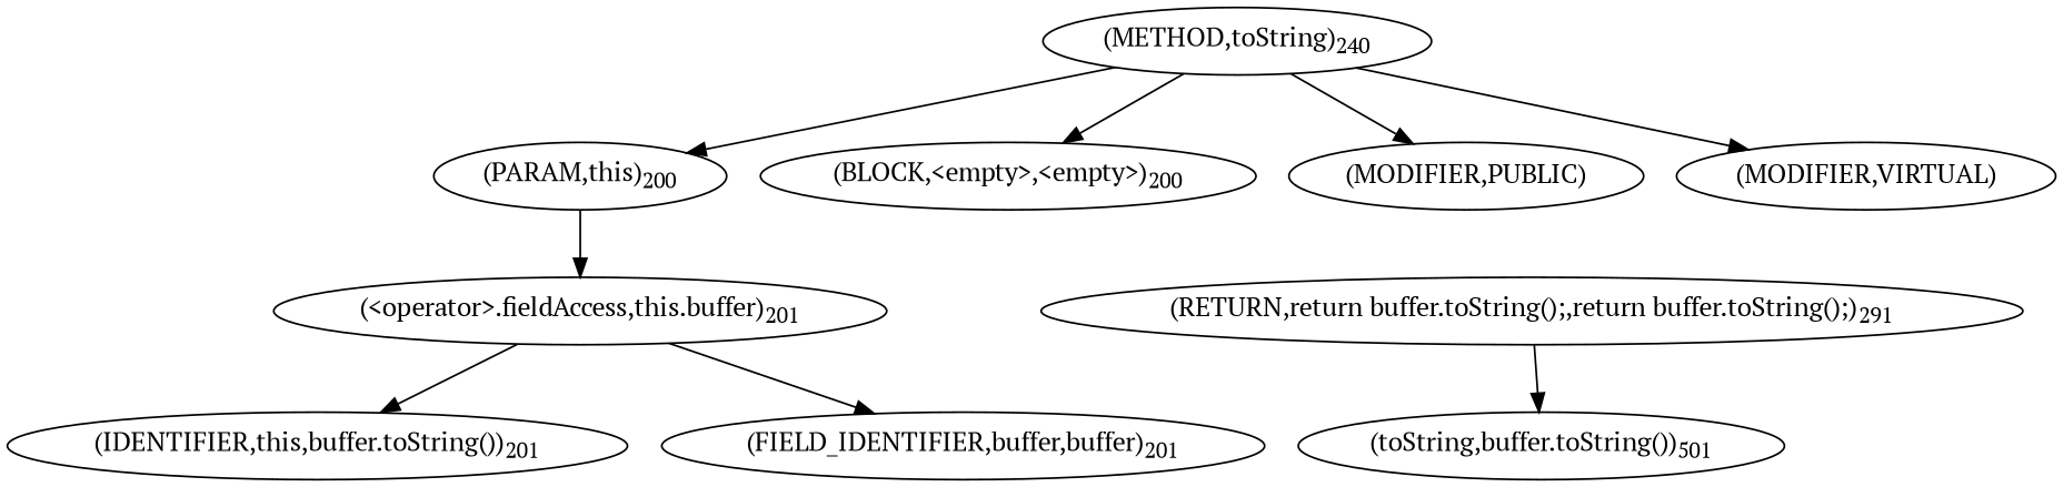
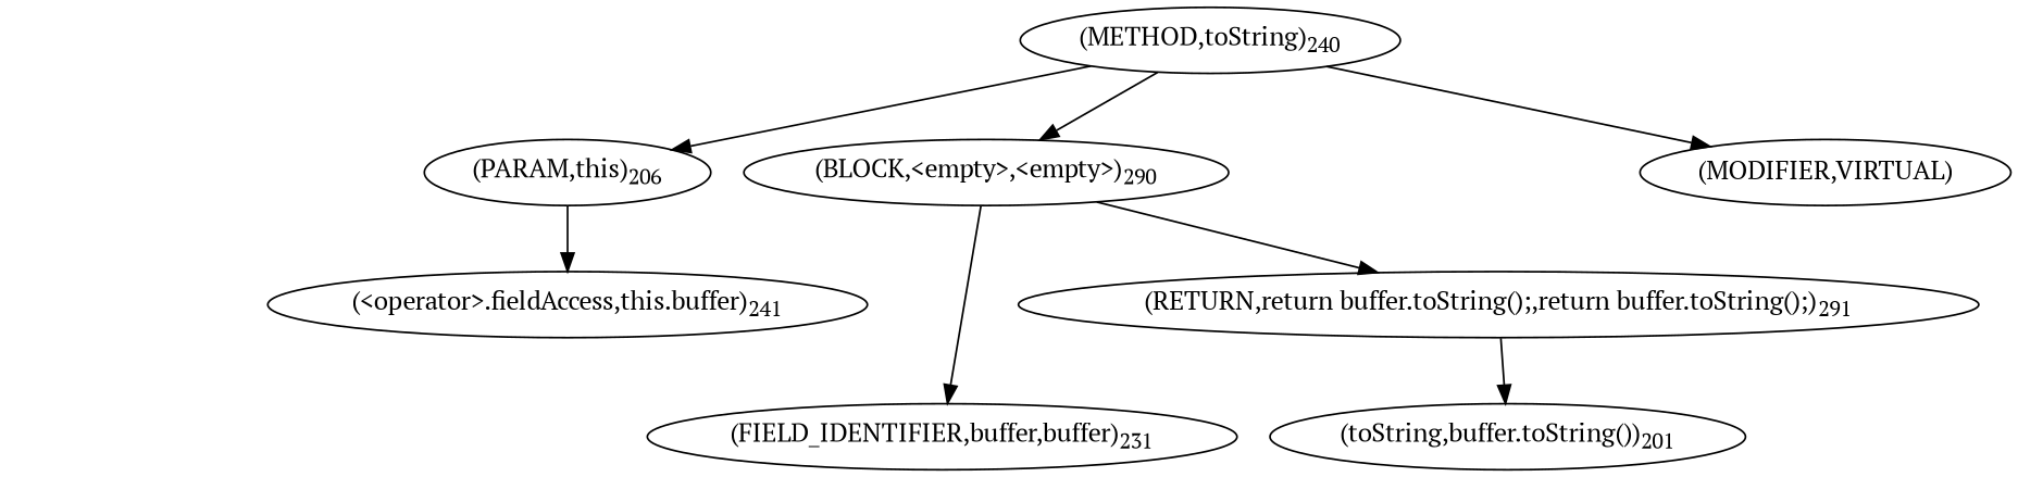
  digraph {
    fontname="PT Serif"
    node [fontname="PT Serif"]
    edge [fontname="PT Serif"]
    n1 [label=<(METHOD,toString)<SUB>240</SUB>>]
-   n2 [label=<(PARAM,this)<SUB>200</SUB>>]
-   n3 [label=<(BLOCK,&lt;empty&gt;,&lt;empty&gt;)<SUB>200</SUB>>]
-   n4 [label=<(MODIFIER,PUBLIC)>]
+   n2 [label=<(PARAM,this)<SUB>206</SUB>>]
+   n3 [label=<(BLOCK,&lt;empty&gt;,&lt;empty&gt;)<SUB>290</SUB>>]
    n5 [label=<(MODIFIER,VIRTUAL)>]
-   n6 [label=<(&lt;operator&gt;.fieldAccess,this.buffer)<SUB>201</SUB>>]
+   n6 [label=<(&lt;operator&gt;.fieldAccess,this.buffer)<SUB>241</SUB>>]
    n7 [label=<(RETURN,return buffer.toString();,return buffer.toString();)<SUB>291</SUB>>]
-   n8 [label=<(toString,buffer.toString())<SUB>501</SUB>>]
-   n9 [label=<(IDENTIFIER,this,buffer.toString())<SUB>201</SUB>>]
-   n10 [label=<(FIELD_IDENTIFIER,buffer,buffer)<SUB>201</SUB>>]
+   n8 [label=<(toString,buffer.toString())<SUB>201</SUB>>]
+   n10 [label=<(FIELD_IDENTIFIER,buffer,buffer)<SUB>231</SUB>>]
    n1 -> n2
    n1 -> n3
-   n1 -> n4
    n1 -> n5
    n2 -> n6
-   n6 -> n9
-   n6 -> n10
+   n3 -> n7
+   n3 -> n10
    n7 -> n8
  }
